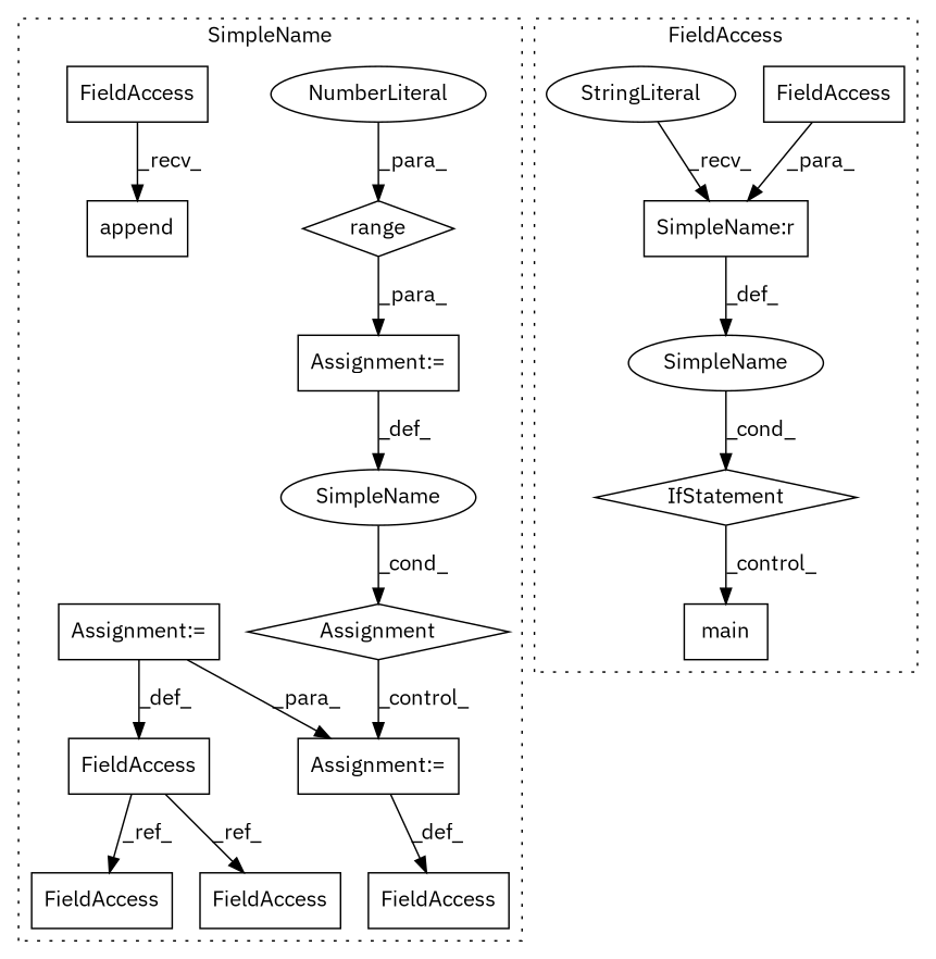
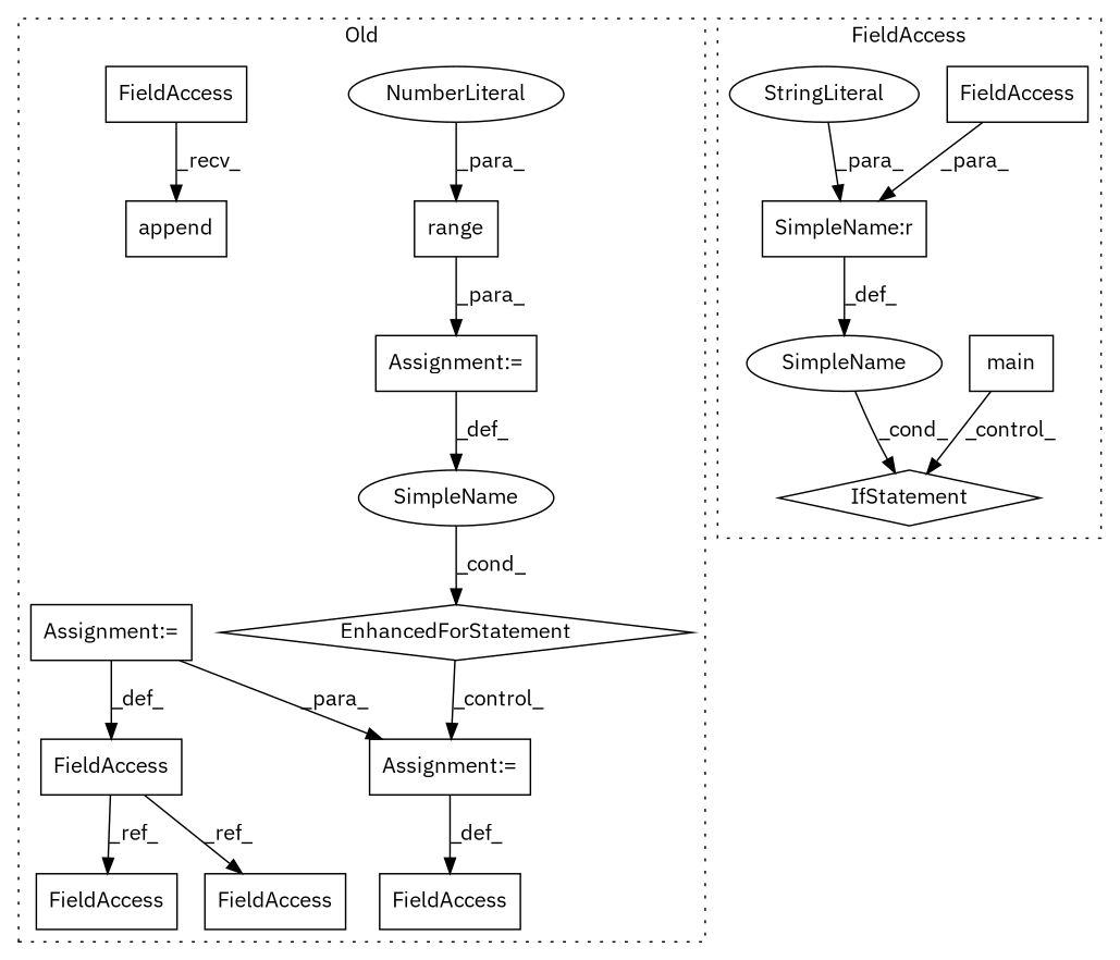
  digraph {
    fontname="IBM Plex Sans"
    node [a=22 fontname="IBM Plex Sans" l=5 s="3554,3631" shape=box]
    edge [fontname="IBM Plex Sans"]
-   n1 [a=32 l="6,1" label=range s="3619,3630" shape=diamond]
+   n1 [a=32 l="6,1" label=range s="3619,3630"]
    n2 [a=7 l="57,2" label="Assignment:="]
-   n3 [a=70 l="57,2" label=Assignment shape=diamond]
+   n3 [a=70 l="57,2" label=EnhancedForStatement shape=diamond]
    n4 [a=42 l=1 label=SimpleName s=3615 shape=ellipse]
    n5 [a=32 l="7,1" label=append s="3847,3860"]
    n6 [a=34 label=NumberLiteral s=3625 shape=ellipse]
    n7 [label=FieldAccess s=3833]
    n8 [a=7 l=1 label="Assignment:=" s=3649]
    n9 [l=6 label=FieldAccess s=3643]
    n10 [a=7 l=1 label="Assignment:=" s=3534]
    n11 [label=FieldAccess s=3529]
    n12 [label=FieldAccess s=3689]
    n13 [label=FieldAccess s=3664]
    n14 [a=32 l=6 label=main s=4685]
    n15 [a=25 l="4,2" label=IfStatement s="4649,4675" shape=diamond]
    n16 [a=42 label=SimpleName shape=ellipse l="" s=""]
    n17 [a=27 l=4 label="SimpleName:r" s=4661]
    n18 [l=8 label=FieldAccess s=4653]
    n19 [a=45 l=10 label=StringLiteral s=4665 shape=ellipse]
    subgraph cluster_1 {
-     label=SimpleName
+     label=Old
      style=dotted
      n1
      n2
      n3
      n4
      n5
      n6
      n7
      n8
      n9
      n10
      n11
      n12
      n13
    }
    subgraph cluster_2 {
      label=FieldAccess
      style=dotted
      n14
      n15
      n16
      n17
      n18
      n19
    }
    n1 -> n2 [label=_para_]
    n2 -> n4 [label=_def_]
    n3 -> n8 [label=_control_]
    n4 -> n3 [label=_cond_]
    n6 -> n1 [label=_para_]
    n7 -> n5 [label=_recv_]
    n8 -> n9 [label=_def_]
    n10 -> n8 [label=_para_]
    n10 -> n11 [label=_def_]
    n11 -> n12 [label=_ref_]
    n11 -> n13 [label=_ref_]
-   n15 -> n14 [label=_control_]
+   n14 -> n15 [label=_control_]
    n16 -> n15 [label=_cond_]
    n17 -> n16 [label=_def_]
    n18 -> n17 [label=_para_]
-   n19 -> n17 [label=_recv_]
+   n19 -> n17 [label=_para_]
  }
